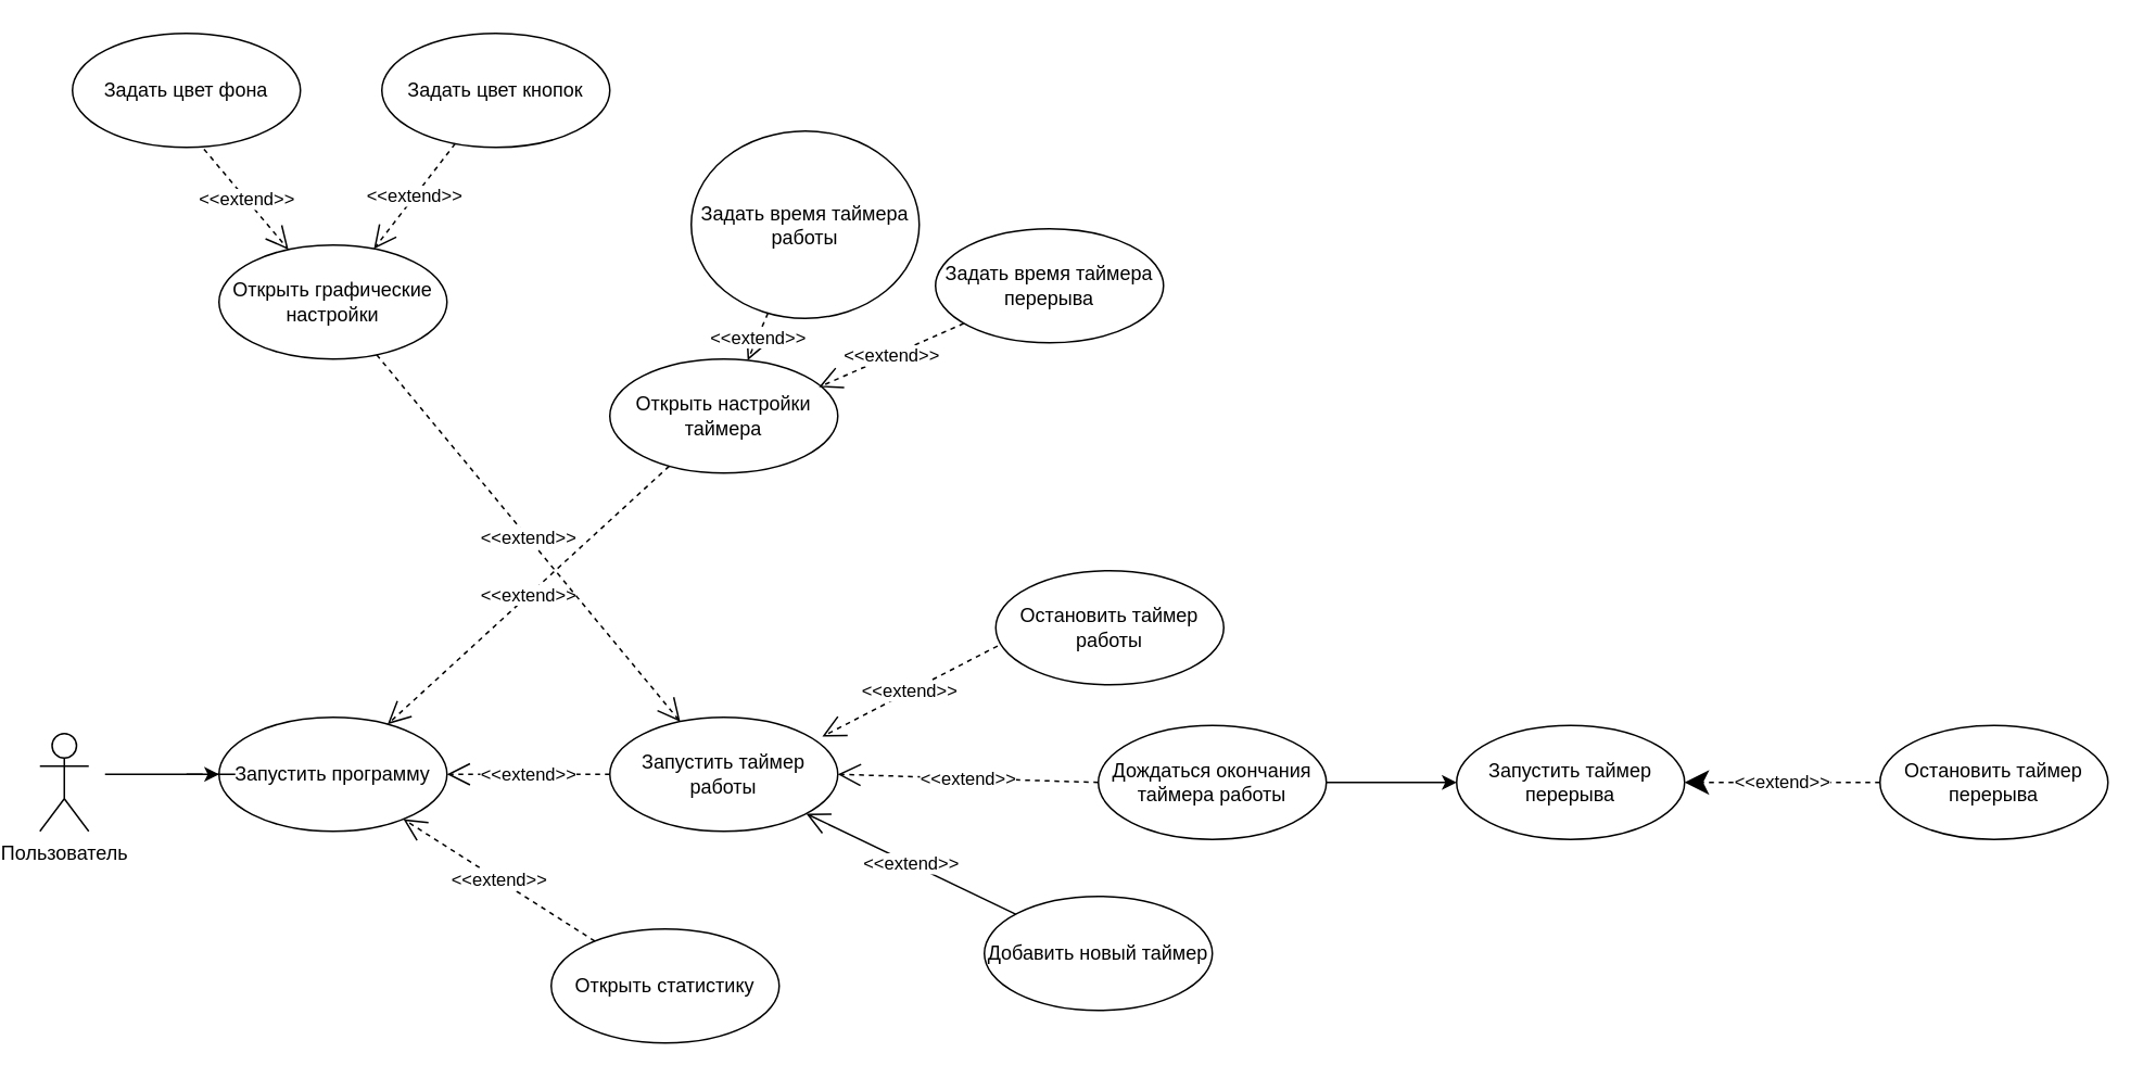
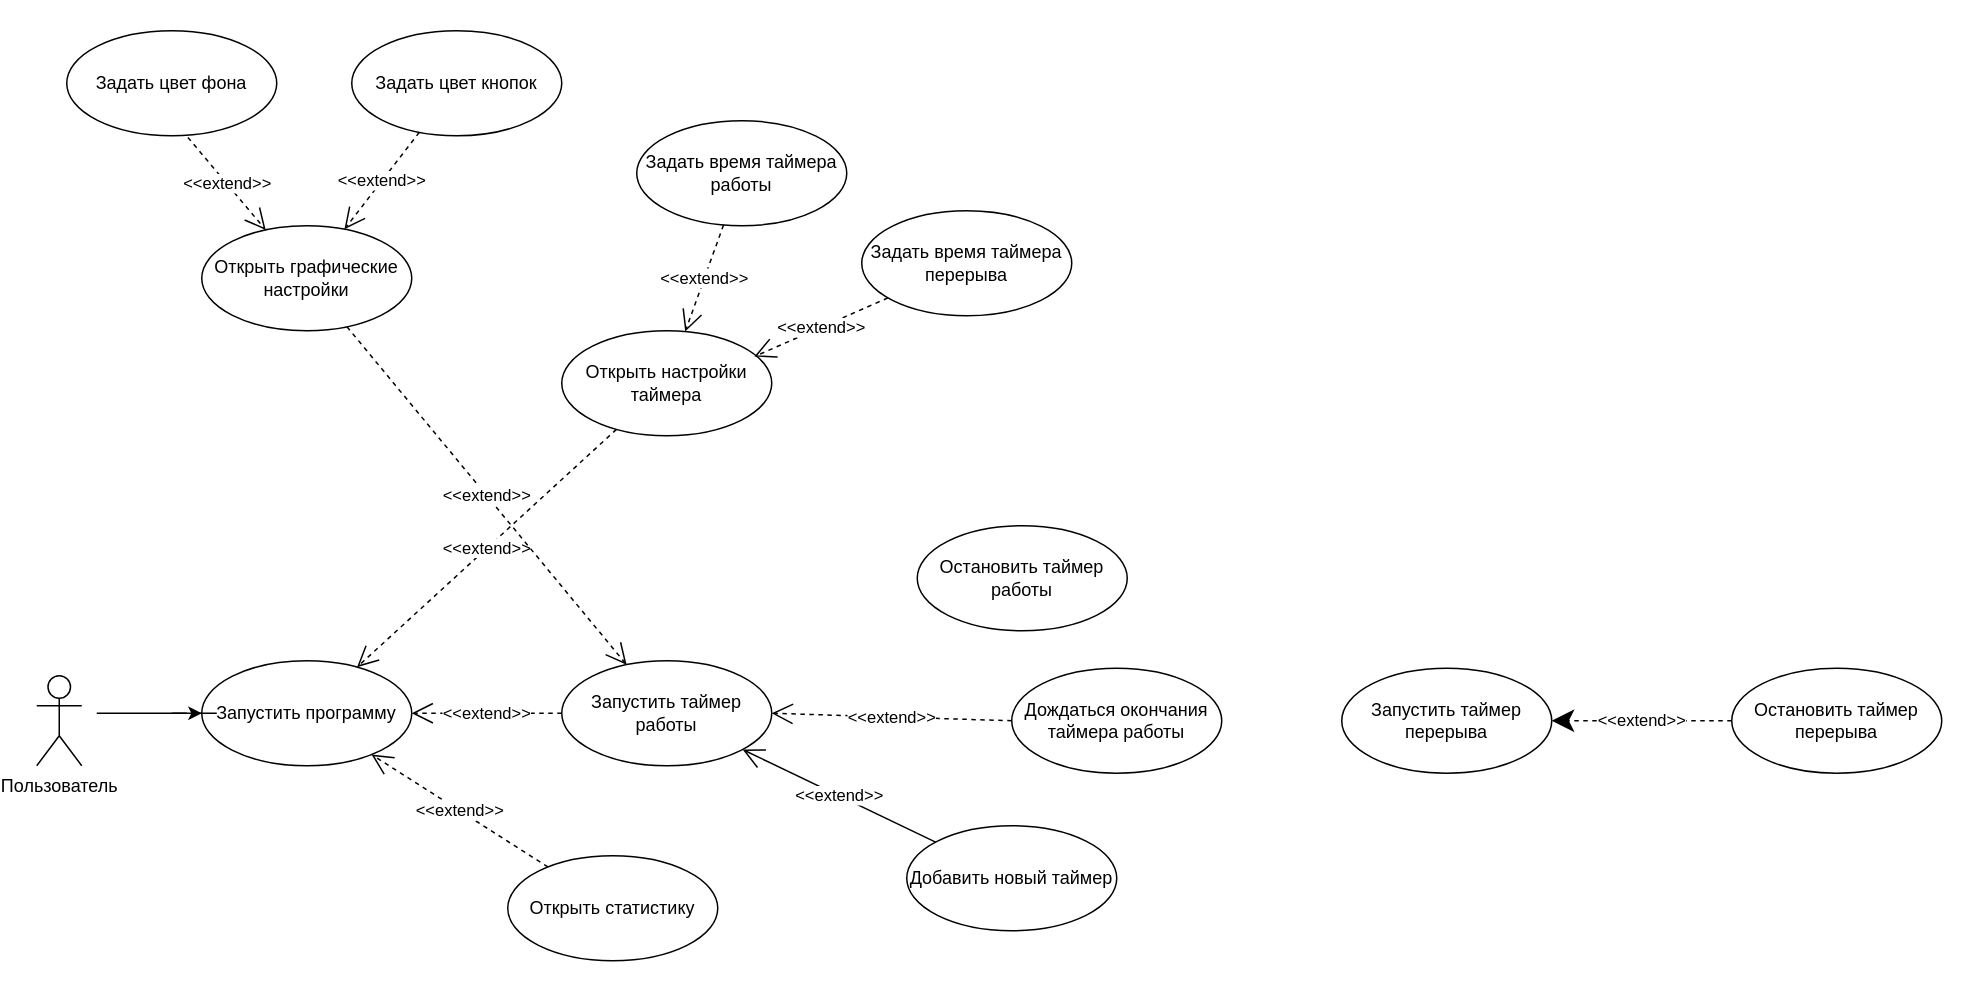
  <mxCell id="0" />
  <mxCell id="1" parent="0" />
  <mxCell id="2" value="Пользователь" style="shape=umlActor;verticalLabelPosition=bottom;verticalAlign=top;html=1;" parent="1" vertex="1"><mxGeometry x="20" y="450" width="30" height="60" as="geometry" /></mxCell>
  <mxCell id="3" value="Запустить программу" style="ellipse;whiteSpace=wrap;html=1;" parent="1" vertex="1"><mxGeometry x="130" y="440" width="140" height="70" as="geometry" /></mxCell>
  <mxCell id="4" style="edgeStyle=orthogonalEdgeStyle;rounded=0;orthogonalLoop=1;jettySize=auto;html=1;entryX=0;entryY=0.5;entryDx=0;entryDy=0;" parent="1" source="5" target="3" edge="1"><mxGeometry relative="1" as="geometry" /></mxCell>
  <mxCell id="5" value="" style="line;strokeWidth=1;fillColor=none;align=left;verticalAlign=middle;spacingTop=-1;spacingLeft=3;spacingRight=3;rotatable=0;labelPosition=right;points=[];portConstraint=eastwest;strokeColor=inherit;" parent="1" vertex="1"><mxGeometry x="60" y="471" width="60" height="8" as="geometry" /></mxCell>
  <mxCell id="6" value="Запустить таймер&lt;div&gt;работы&lt;/div&gt;" style="ellipse;whiteSpace=wrap;html=1;" parent="1" vertex="1"><mxGeometry x="370" y="440" width="140" height="70" as="geometry" /></mxCell>
  <mxCell id="7" value="Остановить таймер&lt;div&gt;работы&lt;/div&gt;" style="ellipse;whiteSpace=wrap;html=1;" parent="1" vertex="1"><mxGeometry x="607" y="350" width="140" height="70" as="geometry" /></mxCell>
- <mxCell id="8" value="" style="edgeStyle=orthogonalEdgeStyle;rounded=0;orthogonalLoop=1;jettySize=auto;html=1;" parent="1" source="9" target="19" edge="1"><mxGeometry relative="1" as="geometry" /></mxCell>
  <mxCell id="9" value="Дождаться окончания таймера работы" style="ellipse;whiteSpace=wrap;html=1;" parent="1" vertex="1"><mxGeometry x="670" y="445" width="140" height="70" as="geometry" /></mxCell>
- <mxCell id="10" value="&amp;lt;&amp;lt;extend&amp;gt;&amp;gt;" style="endArrow=open;endSize=12;dashed=1;html=1;rounded=0;exitX=0.008;exitY=0.66;exitDx=0;exitDy=0;exitPerimeter=0;entryX=0.932;entryY=0.169;entryDx=0;entryDy=0;entryPerimeter=0;" parent="1" source="7" target="6" edge="1"><mxGeometry width="160" relative="1" as="geometry"><mxPoint x="550" y="390" as="sourcePoint" /><mxPoint x="710" y="390" as="targetPoint" /></mxGeometry></mxCell>
  <mxCell id="11" value="&amp;lt;&amp;lt;extend&amp;gt;&amp;gt;" style="endArrow=open;endSize=12;dashed=1;html=1;rounded=0;exitX=0;exitY=0.5;exitDx=0;exitDy=0;entryX=1;entryY=0.5;entryDx=0;entryDy=0;" parent="1" source="9" target="6" edge="1"><mxGeometry width="160" relative="1" as="geometry"><mxPoint x="618" y="406" as="sourcePoint" /><mxPoint x="570" y="467" as="targetPoint" /></mxGeometry></mxCell>
  <mxCell id="12" value="Открыть настройки таймера" style="ellipse;whiteSpace=wrap;html=1;" parent="1" vertex="1"><mxGeometry x="370" y="220" width="140" height="70" as="geometry" /></mxCell>
  <mxCell id="13" value="Открыть статистику" style="ellipse;whiteSpace=wrap;html=1;" parent="1" vertex="1"><mxGeometry x="334" y="570" width="140" height="70" as="geometry" /></mxCell>
  <mxCell id="14" value="&amp;lt;&amp;lt;extend&amp;gt;&amp;gt;" style="endArrow=open;endSize=12;dashed=1;html=1;rounded=0;" parent="1" source="13" target="3" edge="1"><mxGeometry width="160" relative="1" as="geometry"><mxPoint x="340" y="600" as="sourcePoint" /><mxPoint x="500" y="600" as="targetPoint" /></mxGeometry></mxCell>
  <mxCell id="15" value="&amp;lt;&amp;lt;extend&amp;gt;&amp;gt;" style="endArrow=open;endSize=12;dashed=1;html=1;rounded=0;" parent="1" source="6" target="3" edge="1"><mxGeometry width="160" relative="1" as="geometry"><mxPoint x="368" y="545" as="sourcePoint" /><mxPoint x="250" y="471" as="targetPoint" /></mxGeometry></mxCell>
  <mxCell id="16" value="&amp;lt;&amp;lt;extend&amp;gt;&amp;gt;" style="endArrow=open;endSize=12;dashed=1;html=1;rounded=0;" parent="1" source="12" target="3" edge="1"><mxGeometry width="160" relative="1" as="geometry"><mxPoint x="358" y="424" as="sourcePoint" /><mxPoint x="240" y="350" as="targetPoint" /></mxGeometry></mxCell>
  <mxCell id="17" value="Добавить новый таймер" style="ellipse;whiteSpace=wrap;html=1;" parent="1" vertex="1"><mxGeometry x="600" y="550" width="140" height="70" as="geometry" /></mxCell>
  <mxCell id="18" value="&amp;lt;&amp;lt;extend&amp;gt;&amp;gt;" style="endArrow=open;endSize=12;dashed=0;html=1;rounded=0;" parent="1" source="17" target="6" edge="1"><mxGeometry width="160" relative="1" as="geometry"><mxPoint x="597" y="555" as="sourcePoint" /><mxPoint x="500" y="550" as="targetPoint" /></mxGeometry></mxCell>
  <mxCell id="19" value="Запустить таймер перерыва" style="ellipse;whiteSpace=wrap;html=1;" parent="1" vertex="1"><mxGeometry x="890" y="445" width="140" height="70" as="geometry" /></mxCell>
  <mxCell id="20" value="Остановить таймер&lt;div&gt;перерыва&lt;/div&gt;" style="ellipse;whiteSpace=wrap;html=1;" parent="1" vertex="1"><mxGeometry x="1150" y="445" width="140" height="70" as="geometry" /></mxCell>
  <mxCell id="21" value="&amp;lt;&amp;lt;extend&amp;gt;&amp;gt;" style="endArrow=classic;endSize=12;dashed=1;html=1;rounded=0;" parent="1" source="20" target="19" edge="1"><mxGeometry width="160" relative="1" as="geometry"><mxPoint x="1058" y="406" as="sourcePoint" /><mxPoint x="950" y="462" as="targetPoint" /></mxGeometry></mxCell>
  <mxCell id="22" value="Открыть графические настройки" style="ellipse;whiteSpace=wrap;html=1;" parent="1" vertex="1"><mxGeometry x="130" y="150" width="140" height="70" as="geometry" /></mxCell>
  <mxCell id="23" value="&amp;lt;&amp;lt;extend&amp;gt;&amp;gt;" style="endArrow=open;endSize=12;dashed=1;html=1;rounded=0;" parent="1" source="22" target="6" edge="1"><mxGeometry width="160" relative="1" as="geometry"><mxPoint x="365" y="392" as="sourcePoint" /><mxPoint x="255" y="458" as="targetPoint" /></mxGeometry></mxCell>
  <mxCell id="24" value="Задать цвет фона" style="ellipse;whiteSpace=wrap;html=1;" parent="1" vertex="1"><mxGeometry x="40" y="20" width="140" height="70" as="geometry" /></mxCell>
  <mxCell id="25" value="Задать цвет кнопок" style="ellipse;whiteSpace=wrap;html=1;" parent="1" vertex="1"><mxGeometry x="230" y="20" width="140" height="70" as="geometry" /></mxCell>
- <mxCell id="26" value="Задать время таймера работы" style="ellipse;whiteSpace=wrap;html=1;" parent="1" vertex="1"><mxGeometry x="420" y="80" width="140" height="115" as="geometry" /></mxCell>
+ <mxCell id="26" value="Задать время таймера работы" style="ellipse;whiteSpace=wrap;html=1;" parent="1" vertex="1"><mxGeometry x="420" y="80" width="140" height="70" as="geometry" /></mxCell>
  <mxCell id="27" value="Задать время таймера перерыва" style="ellipse;whiteSpace=wrap;html=1;" parent="1" vertex="1"><mxGeometry x="570" y="140" width="140" height="70" as="geometry" /></mxCell>
  <mxCell id="28" value="&amp;lt;&amp;lt;extend&amp;gt;&amp;gt;" style="endArrow=open;endSize=12;dashed=1;html=1;rounded=0;exitX=0.577;exitY=1.016;exitDx=0;exitDy=0;exitPerimeter=0;" parent="1" source="24" target="22" edge="1"><mxGeometry width="160" relative="1" as="geometry"><mxPoint x="210" y="260" as="sourcePoint" /><mxPoint x="210" y="450" as="targetPoint" /></mxGeometry></mxCell>
  <mxCell id="29" value="&amp;lt;&amp;lt;extend&amp;gt;&amp;gt;" style="endArrow=open;endSize=12;dashed=1;html=1;rounded=0;" parent="1" source="25" target="22" edge="1"><mxGeometry width="160" relative="1" as="geometry"><mxPoint x="111" y="171" as="sourcePoint" /><mxPoint x="163" y="199" as="targetPoint" /></mxGeometry></mxCell>
  <mxCell id="30" value="&amp;lt;&amp;lt;extend&amp;gt;&amp;gt;" style="endArrow=open;endSize=12;dashed=1;html=1;rounded=0;entryX=0.917;entryY=0.246;entryDx=0;entryDy=0;entryPerimeter=0;" parent="1" source="27" target="12" edge="1"><mxGeometry width="160" relative="1" as="geometry"><mxPoint x="285" y="98" as="sourcePoint" /><mxPoint x="235" y="162" as="targetPoint" /></mxGeometry></mxCell>
  <mxCell id="31" value="&amp;lt;&amp;lt;extend&amp;gt;&amp;gt;" style="endArrow=open;endSize=12;dashed=1;html=1;rounded=0;" parent="1" source="26" target="12" edge="1"><mxGeometry width="160" relative="1" as="geometry"><mxPoint x="581" y="224" as="sourcePoint" /><mxPoint x="508" y="247" as="targetPoint" /></mxGeometry></mxCell>
